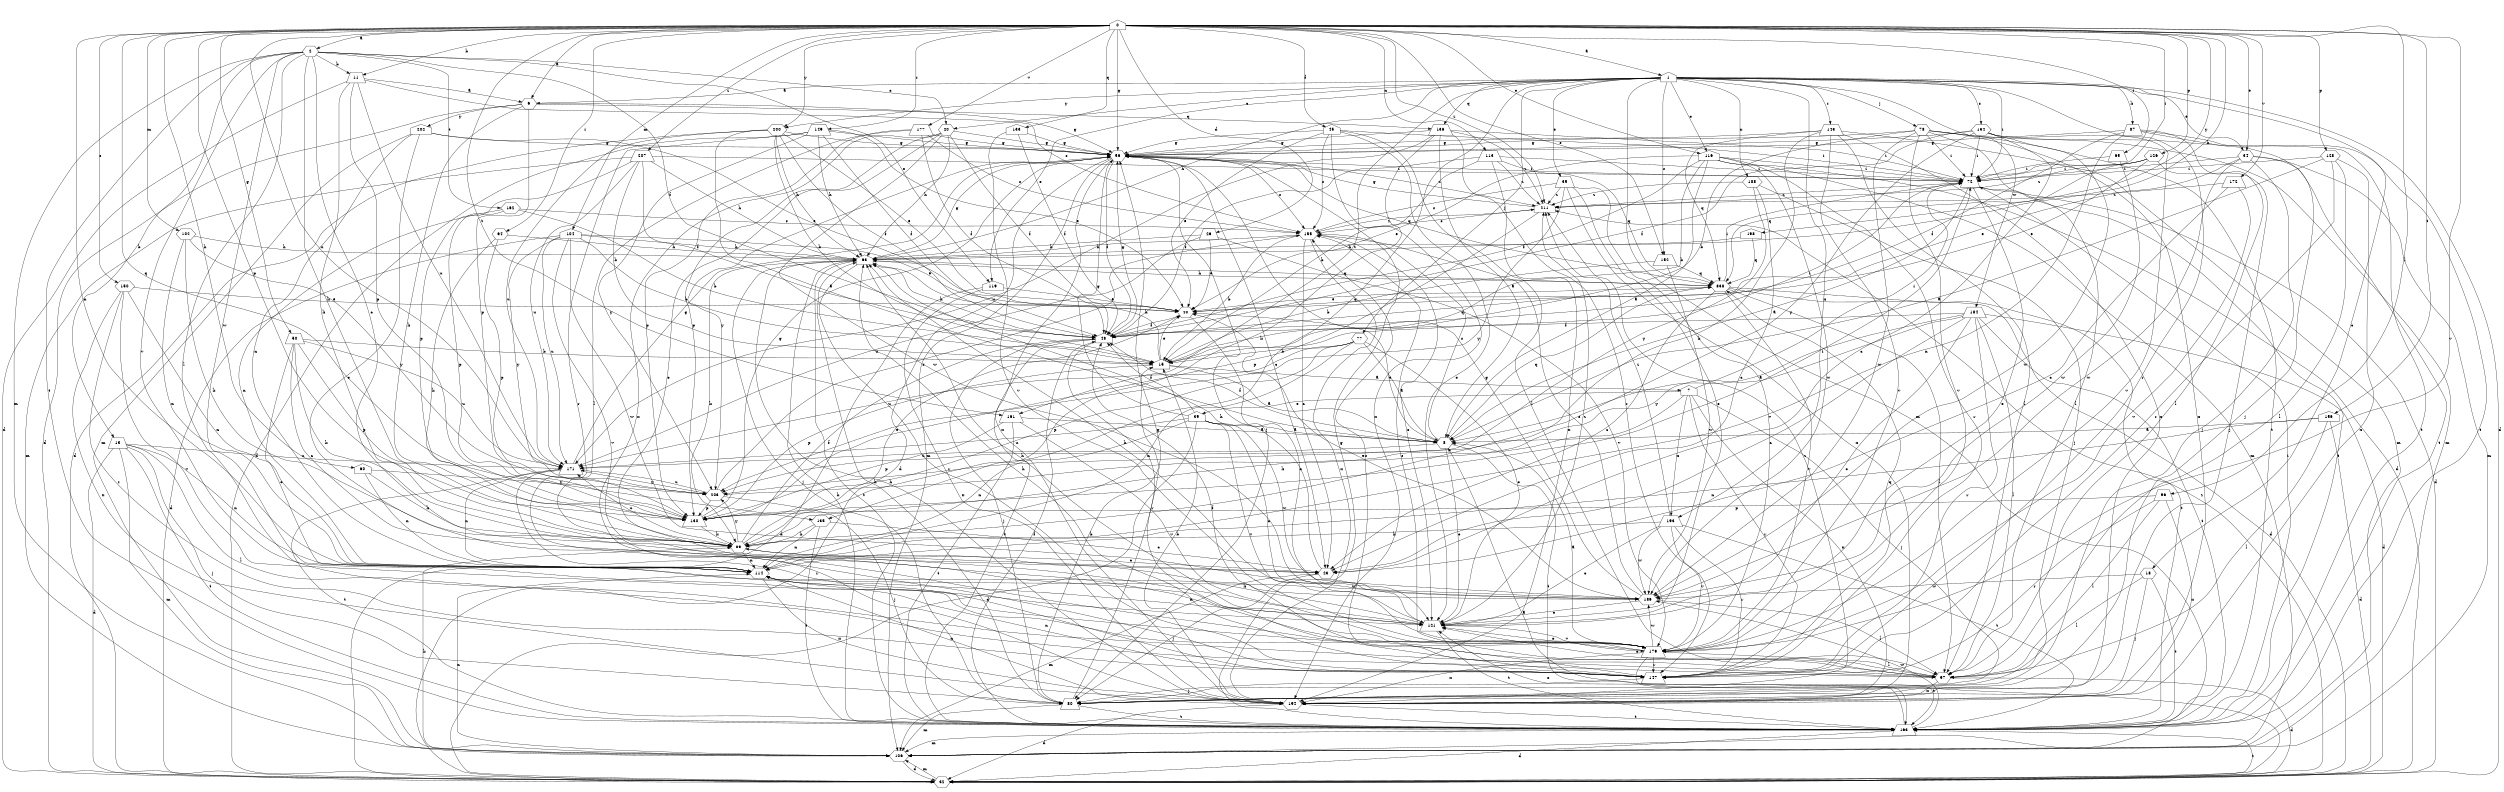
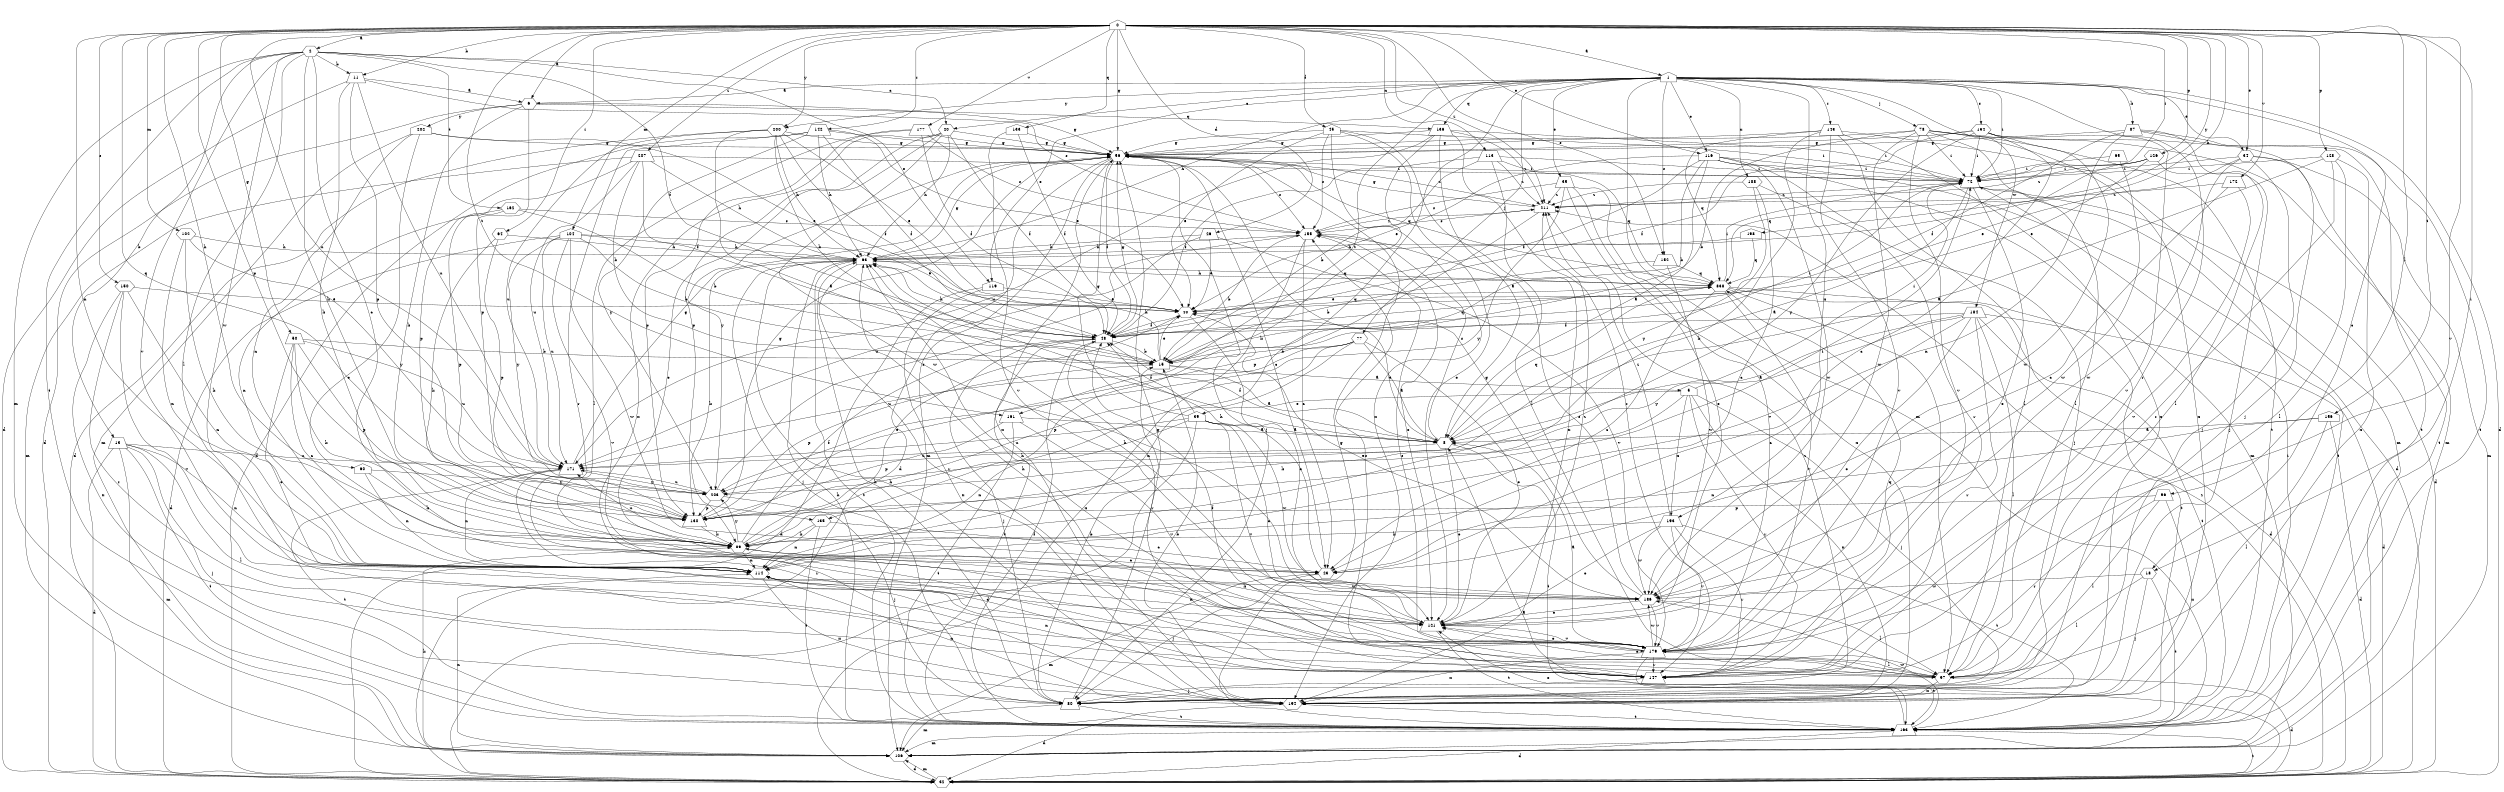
  strict digraph {
    node [shape=hexagon]
    0 [shape=house]
    1 [shape=house]
    2
    6
    11 [shape=trapezium]
    26 [shape=trapezium]
    34
    45 [shape=house]
    50 [shape=trapezium]
    56
    60 [shape=house]
    63 [shape=house]
    64
    65 [shape=trapezium]
    72 [shape=trapezium]
    96 [shape=trapezium]
    102
    104 [shape=house]
    113 [shape=trapezium]
    114
    116 [shape=house]
    126
    128
    130 [shape=trapezium]
    133 [shape=house]
    135
-   142 [shape=trapezium label=149]
+   142 [shape=trapezium]
    150
    152 [shape=trapezium]
    156 [shape=house]
    161 [shape=trapezium]
    171 [shape=trapezium]
    172 [shape=trapezium]
    177 [shape=trapezium]
    179 [shape=trapezium]
    198 [shape=house]
    200
    207 [shape=trapezium]
    211 [shape=house]
    18
    20
    32
    35 [shape=trapezium]
    77
    78
    87 [shape=trapezium]
    106
    119 [shape=house]
    136 [shape=trapezium]
    143 [shape=trapezium]
    147 [shape=trapezium]
    154
    184 [shape=trapezium]
    188
    193 [shape=trapezium]
    13 [shape=trapezium]
    23
    48 [shape=house]
    89
    97
    162
    163 [shape=trapezium]
    186
    202 [shape=house]
    155
    40
    80 [shape=trapezium]
    194
    121 [shape=trapezium]
    15 [shape=house]
    n71 [label=838]
    203
    8
-   7 [shape=house]
+   7 [shape=house label=5]
    39 [shape=house]
    0 -> 1 [label=a]
    0 -> 2 [label=a]
    0 -> 6 [label=a]
    0 -> 11 [label=b]
    0 -> 26 [label=d]
    0 -> 34 [label=e]
    0 -> 45 [label=f]
    0 -> 50 [label=g]
    0 -> 56 [label=g]
    0 -> 60 [label=h]
    0 -> 63 [label=h]
    0 -> 64 [label=i]
-   0 -> 65 [label=i]
+   0 -> 18 [label=i]
    0 -> 72 [label=i]
    0 -> 96 [label=l]
    0 -> 102 [label=m]
    0 -> 104 [label=m]
    0 -> 113 [label=n]
    0 -> 114 [label=n]
    0 -> 116 [label=o]
    0 -> 126 [label=p]
    0 -> 128 [label=p]
    0 -> 130 [label=p]
    0 -> 133 [label=q]
    0 -> 135 [label=q]
    0 -> 142 [label=r]
    0 -> 150 [label=s]
    0 -> 152 [label=s]
    0 -> 156 [label=t]
    0 -> 161 [label=t]
    0 -> 171 [label=u]
    0 -> 172 [label=v]
    0 -> 177 [label=v]
    0 -> 179 [label=v]
    0 -> 198 [label=y]
    0 -> 200 [label=y]
    0 -> 207 [label=z]
    0 -> 211 [label=z]
    1 -> 6 [label=a]
    1 -> 34 [label=e]
    1 -> 63 [label=h]
    1 -> 72 [label=i]
    1 -> 116 [label=o]
    1 -> 135 [label=q]
    1 -> 152 [label=s]
    1 -> 161 [label=t]
    1 -> 200 [label=y]
    1 -> 18 [label=c]
    1 -> 20 [label=c]
    1 -> 32 [label=d]
    1 -> 35 [label=e]
    1 -> 77 [label=j]
    1 -> 78 [label=j]
    1 -> 87 [label=k]
    1 -> 106 [label=m]
    1 -> 119 [label=o]
    1 -> 136 [label=q]
    1 -> 143 [label=r]
    1 -> 147 [label=r]
    1 -> 154 [label=s]
    1 -> 184 [label=w]
    1 -> 188 [label=x]
    1 -> 193 [label=x]
    2 -> 11 [label=b]
    2 -> 179 [label=v]
    2 -> 20 [label=c]
    2 -> 106 [label=m]
    2 -> 119 [label=o]
    2 -> 13 [label=b]
    2 -> 23 [label=c]
    2 -> 48 [label=f]
    2 -> 89 [label=k]
    2 -> 97 [label=l]
    2 -> 162 [label=t]
    2 -> 163 [label=t]
    2 -> 186 [label=w]
    6 -> 56 [label=g]
    6 -> 130 [label=p]
    6 -> 32 [label=d]
    6 -> 136 [label=q]
    6 -> 89 [label=k]
    6 -> 202 [label=y]
    11 -> 6 [label=a]
    11 -> 130 [label=p]
    11 -> 171 [label=u]
    11 -> 32 [label=d]
    11 -> 89 [label=k]
    11 -> 155 [label=s]
    26 -> 63 [label=h]
    26 -> 171 [label=u]
    26 -> 179 [label=v]
    26 -> 40 [label=e]
    34 -> 72 [label=i]
    34 -> 106 [label=m]
    34 -> 163 [label=t]
    34 -> 186 [label=w]
    34 -> 40 [label=e]
    34 -> 80 [label=j]
    45 -> 56 [label=g]
    45 -> 72 [label=i]
    45 -> 97 [label=l]
    45 -> 155 [label=s]
    45 -> 40 [label=e]
    45 -> 194 [label=x]
    45 -> 121 [label=o]
    50 -> 130 [label=p]
    50 -> 171 [label=u]
    50 -> 23 [label=c]
    50 -> 89 [label=k]
    50 -> 121 [label=o]
    50 -> 15 [label=b]
    56 -> 72 [label=i]
    56 -> 211 [label=z]
    56 -> 32 [label=d]
    56 -> 106 [label=m]
    56 -> 23 [label=c]
    56 -> 48 [label=f]
    56 -> 155 [label=s]
    56 -> 80 [label=j]
    56 -> 194 [label=x]
    56 -> n71 [label=q]
    56 -> 203 [label=y]
    60 -> 114 [label=n]
    60 -> 89 [label=k]
    60 -> 203 [label=y]
    63 -> 56 [label=g]
    63 -> 147 [label=r]
    63 -> 89 [label=k]
    63 -> 163 [label=t]
    63 -> 80 [label=j]
    63 -> n71 [label=q]
    64 -> 63 [label=h]
    64 -> 130 [label=p]
    64 -> 89 [label=k]
    65 -> 72 [label=i]
    65 -> 186 [label=w]
    72 -> 211 [label=z]
    72 -> 32 [label=d]
    72 -> 163 [label=t]
    72 -> 121 [label=o]
    72 -> 8 [label=a]
    96 -> 130 [label=p]
    96 -> 147 [label=r]
    96 -> 97 [label=l]
    96 -> 194 [label=x]
    102 -> 63 [label=h]
    102 -> 114 [label=n]
    102 -> 89 [label=k]
    102 -> 203 [label=y]
    104 -> 63 [label=h]
    104 -> 171 [label=u]
    104 -> 179 [label=v]
    104 -> 32 [label=d]
    104 -> 186 [label=w]
    104 -> 40 [label=e]
    104 -> 15 [label=b]
    104 -> 203 [label=y]
    113 -> 72 [label=i]
    113 -> 211 [label=z]
    113 -> 48 [label=f]
    113 -> 194 [label=x]
    113 -> 15 [label=b]
    113 -> n71 [label=q]
    114 -> 186 [label=w]
    114 -> 194 [label=x]
    116 -> 72 [label=i]
    116 -> 32 [label=d]
    116 -> 106 [label=m]
    116 -> 147 [label=r]
    116 -> 48 [label=f]
    116 -> 186 [label=w]
    116 -> 40 [label=e]
    116 -> 15 [label=b]
    116 -> 8 [label=a]
    126 -> 72 [label=i]
    126 -> 211 [label=z]
    126 -> 40 [label=e]
    126 -> 80 [label=j]
    126 -> n71 [label=q]
    128 -> 72 [label=i]
    128 -> 147 [label=r]
    128 -> 97 [label=l]
    128 -> 194 [label=x]
    128 -> 8 [label=a]
    130 -> 56 [label=g]
    130 -> 72 [label=i]
    130 -> 89 [label=k]
    133 -> 56 [label=g]
    133 -> 179 [label=v]
    133 -> 48 [label=f]
    135 -> 114 [label=n]
    135 -> 23 [label=c]
    135 -> 89 [label=k]
    135 -> 163 [label=t]
    142 -> 56 [label=g]
    142 -> 63 [label=h]
    142 -> 32 [label=d]
    142 -> 147 [label=r]
    142 -> 48 [label=f]
    142 -> 40 [label=e]
    142 -> 203 [label=y]
    150 -> 114 [label=n]
    150 -> 179 [label=v]
    150 -> 147 [label=r]
    150 -> 40 [label=e]
    150 -> 194 [label=x]
    152 -> 186 [label=w]
    152 -> 15 [label=b]
    152 -> n71 [label=q]
    156 -> 114 [label=n]
    156 -> 32 [label=d]
    156 -> 97 [label=l]
    156 -> 8 [label=a]
    161 -> 130 [label=p]
    161 -> 179 [label=v]
    161 -> 163 [label=t]
    161 -> 8 [label=a]
    171 -> 56 [label=g]
    171 -> 114 [label=n]
    171 -> 147 [label=r]
    171 -> 163 [label=t]
    171 -> 203 [label=y]
    172 -> 179 [label=v]
    172 -> 211 [label=z]
    172 -> 23 [label=c]
    177 -> 56 [label=g]
    177 -> 130 [label=p]
    177 -> 48 [label=f]
    177 -> 97 [label=l]
    177 -> 155 [label=s]
    179 -> 63 [label=h]
    179 -> 147 [label=r]
    179 -> 97 [label=l]
    179 -> 163 [label=t]
    179 -> 186 [label=w]
    179 -> 194 [label=x]
    179 -> 121 [label=o]
    179 -> 8 [label=a]
    198 -> 63 [label=h]
    198 -> n71 [label=q]
    200 -> 56 [label=g]
    200 -> 63 [label=h]
    200 -> 171 [label=u]
    200 -> 32 [label=d]
    200 -> 48 [label=f]
    200 -> 40 [label=e]
    200 -> 15 [label=b]
    200 -> 8 [label=a]
    207 -> 63 [label=h]
    207 -> 72 [label=i]
    207 -> 130 [label=p]
    207 -> 171 [label=u]
    207 -> 106 [label=m]
    207 -> 48 [label=f]
    207 -> 15 [label=b]
    211 -> 56 [label=g]
    211 -> 130 [label=p]
    211 -> 155 [label=s]
    18 -> 97 [label=l]
    18 -> 163 [label=t]
    18 -> 186 [label=w]
    18 -> 80 [label=j]
    20 -> 56 [label=g]
    20 -> 63 [label=h]
    20 -> 130 [label=p]
    20 -> 48 [label=f]
    20 -> 186 [label=w]
    20 -> 194 [label=x]
    20 -> 121 [label=o]
    32 -> 211 [label=z]
    32 -> 106 [label=m]
    32 -> 163 [label=t]
    32 -> 8 [label=a]
    35 -> 179 [label=v]
    35 -> 211 [label=z]
    35 -> 155 [label=s]
    35 -> 194 [label=x]
    35 -> 121 [label=o]
    35 -> 203 [label=y]
    77 -> 114 [label=n]
    77 -> 130 [label=p]
    77 -> 171 [label=u]
    77 -> 121 [label=o]
    77 -> 15 [label=b]
    77 -> 8 [label=a]
    78 -> 56 [label=g]
    78 -> 72 [label=i]
    78 -> 179 [label=v]
    78 -> 106 [label=m]
    78 -> 97 [label=l]
    78 -> 163 [label=t]
    78 -> 186 [label=w]
    78 -> 194 [label=x]
    78 -> 15 [label=b]
    87 -> 56 [label=g]
    87 -> 114 [label=n]
    87 -> 48 [label=f]
    87 -> 97 [label=l]
    87 -> 163 [label=t]
    87 -> 80 [label=j]
    106 -> 114 [label=n]
    106 -> 32 [label=d]
    106 -> 89 [label=k]
    119 -> 32 [label=d]
    119 -> 40 [label=e]
    119 -> 194 [label=x]
    136 -> 56 [label=g]
    136 -> 72 [label=i]
    136 -> 171 [label=u]
    136 -> 211 [label=z]
    136 -> 147 [label=r]
    136 -> 89 [label=k]
    136 -> 8 [label=a]
    143 -> 56 [label=g]
    143 -> 179 [label=v]
    143 -> 106 [label=m]
    143 -> 89 [label=k]
    143 -> 97 [label=l]
    143 -> 194 [label=x]
    143 -> n71 [label=q]
    147 -> 63 [label=h]
    147 -> 114 [label=n]
    147 -> 155 [label=s]
    147 -> 80 [label=j]
    147 -> n71 [label=q]
    154 -> 56 [label=g]
    154 -> 72 [label=i]
    154 -> 179 [label=v]
    154 -> 23 [label=c]
    154 -> 48 [label=f]
    154 -> 163 [label=t]
    154 -> 186 [label=w]
    154 -> 203 [label=y]
    184 -> 32 [label=d]
    184 -> 147 [label=r]
    184 -> 23 [label=c]
    184 -> 48 [label=f]
    184 -> 97 [label=l]
    184 -> 163 [label=t]
    184 -> 121 [label=o]
    184 -> 203 [label=y]
    184 -> 8 [label=a]
    188 -> 211 [label=z]
    188 -> 23 [label=c]
    188 -> 80 [label=j]
    188 -> 203 [label=y]
    193 -> 179 [label=v]
    193 -> 211 [label=z]
    193 -> 147 [label=r]
    193 -> 89 [label=k]
    193 -> 163 [label=t]
    193 -> 186 [label=w]
    193 -> 121 [label=o]
    13 -> 114 [label=n]
    13 -> 171 [label=u]
    13 -> 32 [label=d]
    13 -> 106 [label=m]
    13 -> 97 [label=l]
    13 -> 163 [label=t]
    13 -> 80 [label=j]
    23 -> 63 [label=h]
    23 -> 106 [label=m]
    23 -> 80 [label=j]
    48 -> 56 [label=g]
    48 -> 63 [label=h]
    48 -> 147 [label=r]
    48 -> 163 [label=t]
    48 -> 80 [label=j]
+   48 -> 15 [label=b]
    48 -> n71 [label=q]
    89 -> 114 [label=n]
    89 -> 171 [label=u]
    89 -> 23 [label=c]
    89 -> 48 [label=f]
    89 -> 40 [label=e]
    89 -> 203 [label=y]
    97 -> 32 [label=d]
    97 -> 48 [label=f]
    97 -> 155 [label=s]
    97 -> 194 [label=x]
    97 -> 121 [label=o]
    162 -> 114 [label=n]
    162 -> 130 [label=p]
    162 -> 155 [label=s]
    162 -> 15 [label=b]
    163 -> 56 [label=g]
    163 -> 63 [label=h]
    163 -> 72 [label=i]
    163 -> 32 [label=d]
    163 -> 106 [label=m]
    163 -> 48 [label=f]
    163 -> 186 [label=w]
    163 -> 121 [label=o]
    186 -> 56 [label=g]
+   186 -> 179 [label=v]
    186 -> 97 [label=l]
    186 -> 155 [label=s]
    186 -> 40 [label=e]
    186 -> 121 [label=o]
    202 -> 56 [label=g]
    202 -> 114 [label=n]
    202 -> 106 [label=m]
    202 -> 40 [label=e]
    202 -> 121 [label=o]
    155 -> 63 [label=h]
    155 -> 211 [label=z]
    155 -> 23 [label=c]
-   155 -> 194 [label=x]
+   155 -> 32 [label=x]
    155 -> 121 [label=o]
    155 -> 15 [label=b]
    40 -> 48 [label=f]
    40 -> 121 [label=o]
    80 -> 56 [label=g]
    80 -> 63 [label=h]
    80 -> 106 [label=m]
    80 -> 163 [label=t]
    80 -> 15 [label=b]
    194 -> 63 [label=h]
    194 -> 114 [label=n]
    194 -> 211 [label=z]
    194 -> 32 [label=d]
    194 -> 163 [label=t]
    194 -> 15 [label=b]
    121 -> 63 [label=h]
    121 -> 114 [label=n]
    121 -> 179 [label=v]
    121 -> 211 [label=z]
    121 -> 89 [label=k]
    121 -> 163 [label=t]
    15 -> 63 [label=h]
    15 -> 72 [label=i]
    15 -> 130 [label=p]
    15 -> 40 [label=e]
    15 -> 8 [label=a]
    15 -> 7 [label=a]
    n71 -> 63 [label=h]
    n71 -> 72 [label=i]
    n71 -> 179 [label=v]
    n71 -> 32 [label=d]
    n71 -> 23 [label=c]
    n71 -> 97 [label=l]
    n71 -> 163 [label=t]
    n71 -> 40 [label=e]
    203 -> 130 [label=p]
    203 -> 171 [label=u]
    203 -> 155 [label=s]
    203 -> 80 [label=j]
    8 -> 171 [label=u]
    8 -> 48 [label=f]
    8 -> 163 [label=t]
    8 -> 155 [label=s]
    8 -> 40 [label=e]
    8 -> 121 [label=o]
    8 -> n71 [label=q]
    7 -> 72 [label=i]
    7 -> 147 [label=r]
    7 -> 193 [label=x]
    7 -> 89 [label=k]
    7 -> 80 [label=j]
    7 -> 194 [label=x]
    7 -> 39 [label=e]
    39 -> 56 [label=g]
    39 -> 114 [label=n]
    39 -> 171 [label=u]
    39 -> 179 [label=v]
    39 -> 32 [label=d]
    39 -> 48 [label=f]
    39 -> 186 [label=w]
    39 -> 121 [label=o]
    39 -> 8 [label=a]
  }
